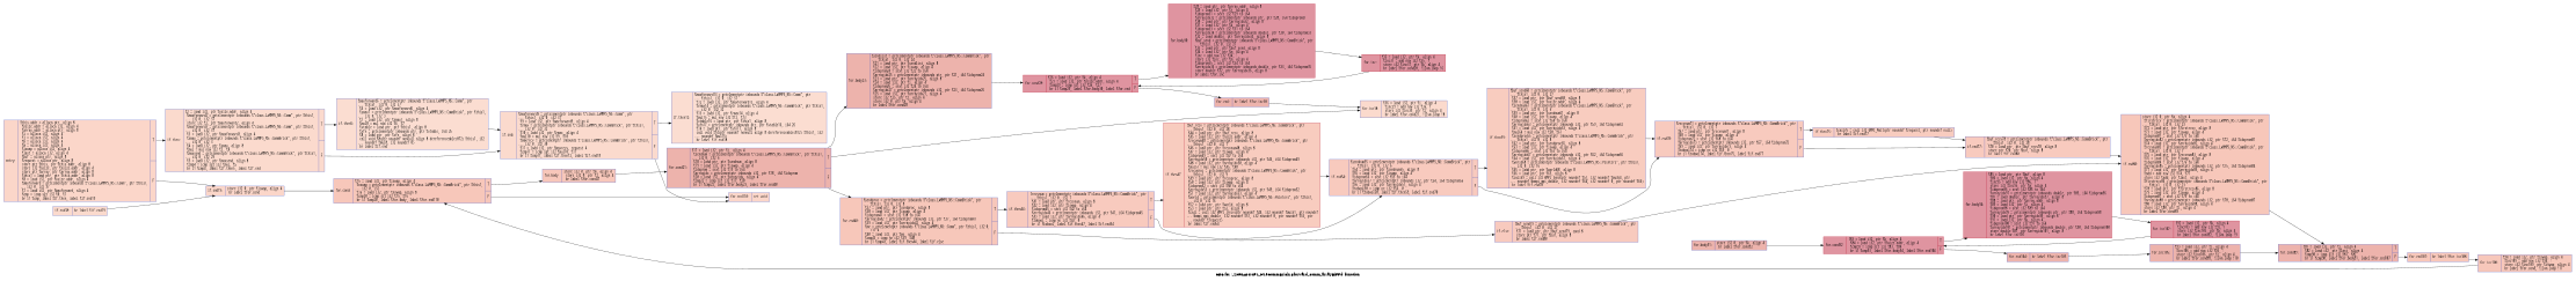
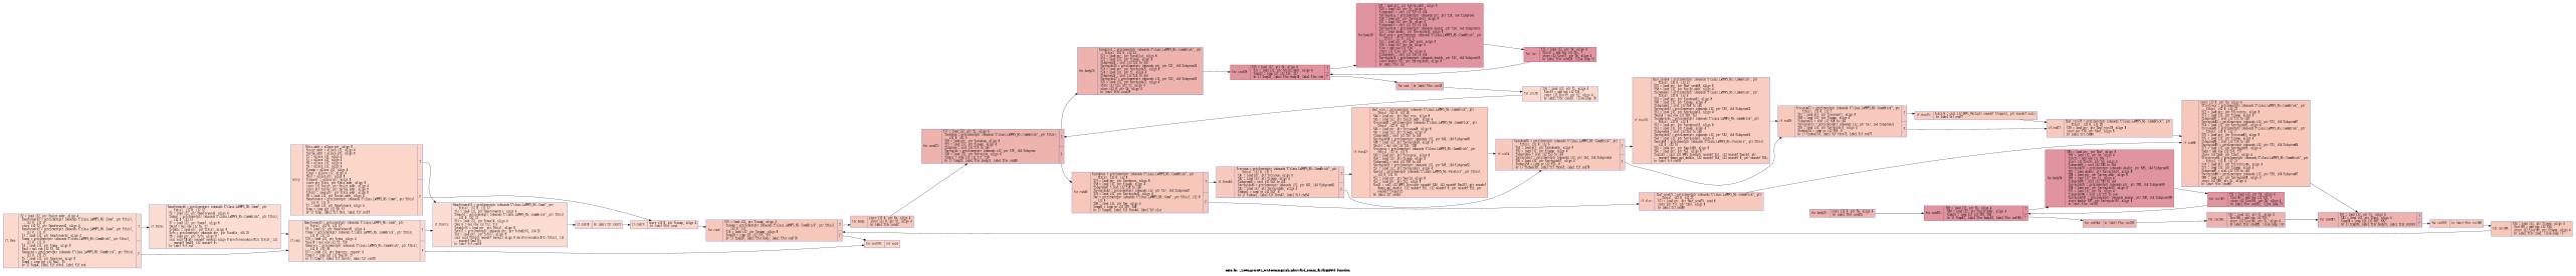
  digraph {
    label="CFG for '_ZN9LAMMPS_NS9CommBrick18forward_comm_arrayEiPPd' function"
    rankdir=LR
    node [color="#3d50c3ff" fillcolor="#d6524470" fontname=Courier shape=record style=filled]
    n1 [fillcolor="#f6a38570" label="{entry:\l|  %this.addr = alloca ptr, align 8\l  %nsize.addr = alloca i32, align 4\l  %array.addr = alloca ptr, align 8\l  %i = alloca i32, align 4\l  %j = alloca i32, align 4\l  %k = alloca i32, align 4\l  %m = alloca i32, align 4\l  %iswap = alloca i32, align 4\l  %last = alloca i32, align 4\l  %buf = alloca ptr, align 8\l  %request = alloca ptr, align 8\l  store ptr %this, ptr %this.addr, align 8\l  store i32 %nsize, ptr %nsize.addr, align 4\l  store ptr %array, ptr %array.addr, align 8\l  %this1 = load ptr, ptr %this.addr, align 8\l  %0 = load i32, ptr %nsize.addr, align 4\l  %maxforward = getelementptr inbounds %\"class.LAMMPS_NS::Comm\", ptr %this1,\l... i32 0, i32 37\l  %1 = load i32, ptr %maxforward, align 4\l  %cmp = icmp sgt i32 %0, %1\l  br i1 %cmp, label %if.then, label %if.end19\l|{<s0>T|<s1>F}}"]
    n2 [fillcolor="#f7ac8e70" label="{if.then:\l|  %2 = load i32, ptr %nsize.addr, align 4\l  %maxforward2 = getelementptr inbounds %\"class.LAMMPS_NS::Comm\", ptr %this1,\l... i32 0, i32 37\l  store i32 %2, ptr %maxforward2, align 4\l  %maxforward3 = getelementptr inbounds %\"class.LAMMPS_NS::Comm\", ptr %this1,\l... i32 0, i32 37\l  %3 = load i32, ptr %maxforward3, align 4\l  %smax = getelementptr inbounds %\"class.LAMMPS_NS::CommBrick\", ptr %this1,\l... i32 0, i32 31\l  %4 = load i32, ptr %smax, align 8\l  %mul = mul nsw i32 %3, %4\l  %maxsend = getelementptr inbounds %\"class.LAMMPS_NS::CommBrick\", ptr %this1,\l... i32 0, i32 29\l  %5 = load i32, ptr %maxsend, align 8\l  %cmp4 = icmp sgt i32 %mul, %5\l  br i1 %cmp4, label %if.then5, label %if.end\l|{<s0>T|<s1>F}}"]
    n3 [fillcolor="#f6a38570" label="{if.end19:\l|  store i32 0, ptr %iswap, align 4\l  br label %for.cond\l}"]
    n4 [fillcolor="#f7b39670" label="{if.then5:\l|  %maxforward6 = getelementptr inbounds %\"class.LAMMPS_NS::Comm\", ptr\l... %this1, i32 0, i32 37\l  %6 = load i32, ptr %maxforward6, align 4\l  %smax7 = getelementptr inbounds %\"class.LAMMPS_NS::CommBrick\", ptr %this1,\l... i32 0, i32 31\l  %7 = load i32, ptr %smax7, align 8\l  %mul8 = mul nsw i32 %6, %7\l  %vtable = load ptr, ptr %this1, align 8\l  %vfn = getelementptr inbounds ptr, ptr %vtable, i64 25\l  %8 = load ptr, ptr %vfn, align 8\l  call void %8(ptr noundef nonnull align 8 dereferenceable(872) %this1, i32\l... noundef %mul8, i32 noundef 0)\l  br label %if.end\l}"]
    n5 [fillcolor="#f7ac8e70" label="{if.end:\l|  %maxforward9 = getelementptr inbounds %\"class.LAMMPS_NS::Comm\", ptr\l... %this1, i32 0, i32 37\l  %9 = load i32, ptr %maxforward9, align 4\l  %rmax = getelementptr inbounds %\"class.LAMMPS_NS::CommBrick\", ptr %this1,\l... i32 0, i32 32\l  %10 = load i32, ptr %rmax, align 4\l  %mul10 = mul nsw i32 %9, %10\l  %maxrecv = getelementptr inbounds %\"class.LAMMPS_NS::CommBrick\", ptr %this1,\l... i32 0, i32 30\l  %11 = load i32, ptr %maxrecv, request 4\l  %cmp11 = icmp sgt i32 %mul10, %11\l  br i1 %cmp11, label %if.then12, label %if.end18\l|{<s0>T|<s1>F}}"]
    n6 [fillcolor="#ec7f6370" label="{for.cond:\l|  %15 = load i32, ptr %iswap, align 4\l  %nswap = getelementptr inbounds %\"class.LAMMPS_NS::CommBrick\", ptr %this1,\l... i32 0, i32 1\l  %16 = load i32, ptr %nswap, align 8\l  %cmp20 = icmp slt i32 %15, %16\l  br i1 %cmp20, label %for.body, label %for.end110\l|{<s0>T|<s1>F}}"]
    n7 [fillcolor="#f7b39670" label="{if.then12:\l|  %maxforward13 = getelementptr inbounds %\"class.LAMMPS_NS::Comm\", ptr\l... %this1, i32 0, i32 37\l  %12 = load i32, ptr %maxforward13, align 4\l  %rmax14 = getelementptr inbounds %\"class.LAMMPS_NS::CommBrick\", ptr %this1,\l... i32 0, i32 32\l  %13 = load i32, ptr %rmax14, align 4\l  %mul15 = mul nsw i32 %12, %13\l  %vtable16 = load ptr, ptr %this1, align 8\l  %vfn17 = getelementptr inbounds ptr, ptr %vtable16, i64 26\l  %14 = load ptr, ptr %vfn17, align 8\l  call void %14(ptr noundef nonnull align 8 dereferenceable(872) %this1, i32\l... noundef %mul15)\l  br label %if.end18\l}"]
    n8 [fillcolor="#f6a38570" label="{for.end110:\l|  ret void\l}"]
    n9 [fillcolor="#ec7f6370" label="{for.body:\l|  store i32 0, ptr %m, align 4\l  store i32 0, ptr %i, align 4\l  br label %for.cond21\l}"]
    n10 [fillcolor="#f7ac8e70" label="{if.end18:\l|  br label %if.end19\l}"]
    n11 [label="{for.cond21:\l|  %17 = load i32, ptr %i, align 4\l  %sendnum = getelementptr inbounds %\"class.LAMMPS_NS::CommBrick\", ptr %this1,\l... i32 0, i32 6\l  %18 = load ptr, ptr %sendnum, align 8\l  %19 = load i32, ptr %iswap, align 4\l  %idxprom = sext i32 %19 to i64\l  %arrayidx = getelementptr inbounds i32, ptr %18, i64 %idxprom\l  %20 = load i32, ptr %arrayidx, align 4\l  %cmp22 = icmp slt i32 %17, %20\l  br i1 %cmp22, label %for.body23, label %for.end40\l|{<s0>T|<s1>F}}"]
    n12 [label="{for.body23:\l|  %sendlist = getelementptr inbounds %\"class.LAMMPS_NS::CommBrick\", ptr\l... %this1, i32 0, i32 24\l  %21 = load ptr, ptr %sendlist, align 8\l  %22 = load i32, ptr %iswap, align 4\l  %idxprom24 = sext i32 %22 to i64\l  %arrayidx25 = getelementptr inbounds ptr, ptr %21, i64 %idxprom24\l  %23 = load ptr, ptr %arrayidx25, align 8\l  %24 = load i32, ptr %i, align 4\l  %idxprom26 = sext i32 %24 to i64\l  %arrayidx27 = getelementptr inbounds i32, ptr %23, i64 %idxprom26\l  %25 = load i32, ptr %arrayidx27, align 4\l  store i32 %25, ptr %j, align 4\l  store i32 0, ptr %k, align 4\l  br label %for.cond28\l}"]
    n13 [fillcolor="#ec7f6370" label="{for.end40:\l|  %sendproc = getelementptr inbounds %\"class.LAMMPS_NS::CommBrick\", ptr\l... %this1, i32 0, i32 8\l  %37 = load ptr, ptr %sendproc, align 8\l  %38 = load i32, ptr %iswap, align 4\l  %idxprom41 = sext i32 %38 to i64\l  %arrayidx42 = getelementptr inbounds i32, ptr %37, i64 %idxprom41\l  %39 = load i32, ptr %arrayidx42, align 4\l  %me = getelementptr inbounds %\"class.LAMMPS_NS::Comm\", ptr %this1, i32 0,\l... i32 4\l  %40 = load i32, ptr %me, align 4\l  %cmp43 = icmp ne i32 %39, %40\l  br i1 %cmp43, label %if.then44, label %if.else\l|{<s0>T|<s1>F}}"]
    n14 [color="#b70d28ff" fillcolor="#b70d2870" label="{for.cond28:\l|  %26 = load i32, ptr %k, align 4\l  %27 = load i32, ptr %nsize.addr, align 4\l  %cmp29 = icmp slt i32 %26, %27\l  br i1 %cmp29, label %for.body30, label %for.end\l|{<s0>T|<s1>F}}"]
    n15 [fillcolor="#ef886b70" label="{if.then44:\l|  %recvnum = getelementptr inbounds %\"class.LAMMPS_NS::CommBrick\", ptr\l... %this1, i32 0, i32 7\l  %41 = load ptr, ptr %recvnum, align 8\l  %42 = load i32, ptr %iswap, align 4\l  %idxprom45 = sext i32 %42 to i64\l  %arrayidx46 = getelementptr inbounds i32, ptr %41, i64 %idxprom45\l  %43 = load i32, ptr %arrayidx46, align 4\l  %tobool = icmp ne i32 %43, 0\l  br i1 %tobool, label %if.then47, label %if.end54\l|{<s0>T|<s1>F}}"]
    n16 [fillcolor="#ef886b70" label="{if.else:\l|  %buf_send79 = getelementptr inbounds %\"class.LAMMPS_NS::CommBrick\", ptr\l... %this1, i32 0, i32 27\l  %71 = load ptr, ptr %buf_send79, cond 8\l  store ptr %71, ptr %buf, align 8\l  br label %if.end80\l}"]
    n17 [color="#b70d28ff" fillcolor="#b70d2870" label="{for.body30:\l|  %28 = load ptr, ptr %array.addr, align 8\l  %29 = load i32, ptr %j, align 4\l  %idxprom31 = sext i32 %29 to i64\l  %arrayidx32 = getelementptr inbounds ptr, ptr %28, i64 %idxprom31\l  %30 = load ptr, ptr %arrayidx32, align 8\l  %31 = load i32, ptr %k, align 4\l  %idxprom33 = sext i32 %31 to i64\l  %arrayidx34 = getelementptr inbounds double, ptr %30, i64 %idxprom33\l  %32 = load double, ptr %arrayidx34, align 8\l  %buf_send = getelementptr inbounds %\"class.LAMMPS_NS::CommBrick\", ptr\l... %this1, i32 0, i32 27\l  %33 = load ptr, ptr %buf_send, align 8\l  %34 = load i32, ptr %m, align 4\l  %inc = add nsw i32 %34, 1\l  store i32 %inc, ptr %m, align 4\l  %idxprom35 = sext i32 %34 to i64\l  %arrayidx36 = getelementptr inbounds double, ptr %33, i64 %idxprom35\l  store double %32, ptr %arrayidx36, align 8\l  br label %for.inc\l}"]
    n18 [label="{for.end:\l|  br label %for.inc38\l}"]
    n19 [color="#b70d28ff" fillcolor="#f08b6e70" label="{if.then47:\l|  %buf_recv = getelementptr inbounds %\"class.LAMMPS_NS::CommBrick\", ptr\l... %this1, i32 0, i32 28\l  %44 = load ptr, ptr %buf_recv, align 8\l  %45 = load i32, ptr %nsize.addr, align 4\l  %recvnum48 = getelementptr inbounds %\"class.LAMMPS_NS::CommBrick\", ptr\l... %this1, i32 0, i32 7\l  %46 = load ptr, ptr %recvnum48, align 8\l  %47 = load i32, ptr %iswap, align 4\l  %idxprom49 = sext i32 %47 to i64\l  %arrayidx50 = getelementptr inbounds i32, ptr %46, i64 %idxprom49\l  %48 = load i32, ptr %arrayidx50, align 4\l  %mul51 = mul nsw i32 %45, %48\l  %recvproc = getelementptr inbounds %\"class.LAMMPS_NS::CommBrick\", ptr\l... %this1, i32 0, i32 9\l  %49 = load ptr, ptr %recvproc, align 8\l  %50 = load i32, ptr %iswap, align 4\l  %idxprom52 = sext i32 %50 to i64\l  %arrayidx53 = getelementptr inbounds i32, ptr %49, i64 %idxprom52\l  %51 = load i32, ptr %arrayidx53, align 4\l  %world = getelementptr inbounds %\"class.LAMMPS_NS::Pointers\", ptr %this1,\l... i32 0, i32 16\l  %52 = load ptr, ptr %world, align 8\l  %53 = load ptr, ptr %52, align 8\l  %call = call i32 @MPI_Irecv(ptr noundef %44, i32 noundef %mul51, ptr noundef\l... @ompi_mpi_double, i32 noundef %51, i32 noundef 0, ptr noundef %53, ptr\l... noundef %request)\l  br label %if.end54\l}"]
    n20 [fillcolor="#ef886b70" label="{if.end54:\l|  %sendnum55 = getelementptr inbounds %\"class.LAMMPS_NS::CommBrick\", ptr\l... %this1, i32 0, i32 6\l  %54 = load ptr, ptr %sendnum55, align 8\l  %55 = load i32, ptr %iswap, align 4\l  %idxprom56 = sext i32 %55 to i64\l  %arrayidx57 = getelementptr inbounds i32, ptr %54, i64 %idxprom56\l  %56 = load i32, ptr %arrayidx57, align 4\l  %tobool58 = icmp ne i32 %56, 0\l  br i1 %tobool58, label %if.then59, label %if.end70\l|{<s0>T|<s1>F}}"]
    n21 [fillcolor="#ec7f6370" label="{if.end80:\l|  store i32 0, ptr %m, align 4\l  %firstrecv = getelementptr inbounds %\"class.LAMMPS_NS::CommBrick\", ptr\l... %this1, i32 0, i32 23\l  %72 = load ptr, ptr %firstrecv, align 8\l  %73 = load i32, ptr %iswap, align 4\l  %idxprom81 = sext i32 %73 to i64\l  %arrayidx82 = getelementptr inbounds i32, ptr %72, i64 %idxprom81\l  %74 = load i32, ptr %arrayidx82, align 4\l  %recvnum83 = getelementptr inbounds %\"class.LAMMPS_NS::CommBrick\", ptr\l... %this1, i32 0, i32 7\l  %75 = load ptr, ptr %recvnum83, align 8\l  %76 = load i32, ptr %iswap, align 4\l  %idxprom84 = sext i32 %76 to i64\l  %arrayidx85 = getelementptr inbounds i32, ptr %75, i64 %idxprom84\l  %77 = load i32, ptr %arrayidx85, align 4\l  %add = add nsw i32 %74, %77\l  store i32 %add, ptr %last, align 4\l  %firstrecv86 = getelementptr inbounds %\"class.LAMMPS_NS::CommBrick\", ptr\l... %this1, i32 0, i32 23\l  %78 = load ptr, ptr %firstrecv86, align 8\l  %79 = load i32, ptr %iswap, align 4\l  %idxprom87 = sext i32 %79 to i64\l  %arrayidx88 = getelementptr inbounds i32, ptr %78, i64 %idxprom87\l  %80 = load i32, ptr %arrayidx88, align 4\l  store i32 %80, ptr %i, align 4\l  br label %for.cond89\l}"]
    n22 [color="#b70d28ff" fillcolor="#b70d2870" label="{for.inc:\l|  %35 = load i32, ptr %k, align 4\l  %inc37 = add nsw i32 %35, 1\l  store i32 %inc37, ptr %k, align 4\l  br label %for.cond28, !llvm.loop !6\l}"]
    n23 [fillcolor="#f7ac8e70" label="{for.inc38:\l|  %36 = load i32, ptr %i, align 4\l  %inc39 = add nsw i32 %36, 1\l  store i32 %inc39, ptr %i, align 4\l  br label %for.cond21, !llvm.loop !8\l}"]
    n24 [fillcolor="#f08b6e70" label="{if.then59:\l|  %buf_send60 = getelementptr inbounds %\"class.LAMMPS_NS::CommBrick\", ptr\l... %this1, i32 0, i32 27\l  %57 = load ptr, ptr %buf_send60, align 8\l  %58 = load i32, ptr %nsize.addr, align 4\l  %sendnum61 = getelementptr inbounds %\"class.LAMMPS_NS::CommBrick\", ptr\l... %this1, i32 0, i32 6\l  %59 = load ptr, ptr %sendnum61, align 8\l  %60 = load i32, ptr %iswap, align 4\l  %idxprom62 = sext i32 %60 to i64\l  %arrayidx63 = getelementptr inbounds i32, ptr %59, i64 %idxprom62\l  %61 = load i32, ptr %arrayidx63, align 4\l  %mul64 = mul nsw i32 %58, %61\l  %sendproc65 = getelementptr inbounds %\"class.LAMMPS_NS::CommBrick\", ptr\l... %this1, i32 0, i32 8\l  %62 = load ptr, ptr %sendproc65, align 8\l  %63 = load i32, ptr %iswap, align 4\l  %idxprom66 = sext i32 %63 to i64\l  %arrayidx67 = getelementptr inbounds i32, ptr %62, i64 %idxprom66\l  %64 = load i32, ptr %arrayidx67, align 4\l  %world68 = getelementptr inbounds %\"class.LAMMPS_NS::Pointers\", ptr %this1,\l... i32 0, i32 16\l  %65 = load ptr, ptr %world68, align 8\l  %66 = load ptr, ptr %65, align 8\l  %call69 = call i32 @MPI_Send(ptr noundef %57, i32 noundef %mul64, ptr\l... noundef @ompi_mpi_double, i32 noundef %64, i32 noundef 0, ptr noundef %66)\l  br label %if.end70\l}"]
    n25 [fillcolor="#ef886b70" label="{if.end70:\l|  %recvnum71 = getelementptr inbounds %\"class.LAMMPS_NS::CommBrick\", ptr\l... %this1, i32 0, i32 7\l  %67 = load ptr, ptr %recvnum71, align 8\l  %68 = load i32, ptr %iswap, align 4\l  %idxprom72 = sext i32 %68 to i64\l  %arrayidx73 = getelementptr inbounds i32, ptr %67, i64 %idxprom72\l  %69 = load i32, ptr %arrayidx73, align 4\l  %tobool74 = icmp ne i32 %69, 0\l  br i1 %tobool74, label %if.then75, label %if.end77\l|{<s0>T|<s1>F}}"]
    n26 [label="{for.cond89:\l|  %81 = load i32, ptr %i, align 4\l  %82 = load i32, ptr %last, align 4\l  %cmp90 = icmp slt i32 %81, %82\l  br i1 %cmp90, label %for.body91, label %for.end107\l|{<s0>T|<s1>F}}"]
    n27 [fillcolor="#f08b6e70" label="{if.then75:\l|  %call76 = call i32 @MPI_Wait(ptr noundef %request, ptr noundef null)\l  br label %if.end77\l}"]
    n28 [fillcolor="#ef886b70" label="{if.end77:\l|  %buf_recv78 = getelementptr inbounds %\"class.LAMMPS_NS::CommBrick\", ptr\l... %this1, i32 0, i32 28\l  %70 = load ptr, ptr %buf_recv78, align 8\l  store ptr %70, ptr %buf, align 8\l  br label %if.end80\l}"]
    n29 [fillcolor="#ec7f6370" label="{for.end107:\l|  br label %for.inc108\l}"]
    n30 [label="{for.body91:\l|  store i32 0, ptr %k, align 4\l  br label %for.cond92\l}"]
    n31 [color="#b70d28ff" fillcolor="#b70d2870" label="{for.cond92:\l|  %83 = load i32, ptr %k, align 4\l  %84 = load i32, ptr %nsize.addr, align 4\l  %cmp93 = icmp slt i32 %83, %84\l  br i1 %cmp93, label %for.body94, label %for.end104\l|{<s0>T|<s1>F}}"]
    n32 [fillcolor="#ec7f6370" label="{for.inc108:\l|  %94 = load i32, ptr %iswap, align 4\l  %inc109 = add nsw i32 %94, 1\l  store i32 %inc109, ptr %iswap, align 4\l  br label %for.cond, !llvm.loop !11\l}"]
    n33 [color="#b70d28ff" fillcolor="#b70d2870" label="{for.body94:\l|  %85 = load ptr, ptr %buf, align 8\l  %86 = load i32, ptr %m, align 4\l  %inc95 = add nsw i32 %86, 1\l  store i32 %inc95, ptr %m, align 4\l  %idxprom96 = sext i32 %86 to i64\l  %arrayidx97 = getelementptr inbounds double, ptr %85, i64 %idxprom96\l  %87 = load double, ptr %arrayidx97, align 8\l  %88 = load ptr, ptr %array.addr, align 8\l  %89 = load i32, ptr %i, align 4\l  %idxprom98 = sext i32 %89 to i64\l  %arrayidx99 = getelementptr inbounds ptr, ptr %88, i64 %idxprom98\l  %90 = load ptr, ptr %arrayidx99, align 8\l  %91 = load i32, ptr %k, align 4\l  %idxprom100 = sext i32 %91 to i64\l  %arrayidx101 = getelementptr inbounds double, ptr %90, i64 %idxprom100\l  store double %87, ptr %arrayidx101, align 8\l  br label %for.inc102\l}"]
    n34 [label="{for.end104:\l|  br label %for.inc105\l}"]
    n35 [color="#b70d28ff" fillcolor="#b70d2870" label="{for.inc102:\l|  %92 = load i32, ptr %k, align 4\l  %inc103 = add nsw i32 %92, 1\l  store i32 %inc103, ptr %k, align 4\l  br label %for.cond92, !llvm.loop !9\l}"]
    n36 [label="{for.inc105:\l|  %93 = load i32, ptr %i, align 4\l  %inc106 = add nsw i32 %93, 1\l  store i32 %inc106, ptr %i, align 4\l  br label %for.cond89, !llvm.loop !10\l}"]
-   n1 -> n2 [tailport=s0]
+   n1 -> n7 [tailport=s0]
    n1 -> n3 [tailport=s1]
    n2 -> n4 [tailport=s0]
    n2 -> n5 [tailport=s1]
    n3 -> n6
    n4 -> n5
    n5 -> n7 [tailport=s0]
    n5 -> n8 [tailport=s1]
    n6 -> n8 [tailport=s1]
    n6 -> n9 [tailport=s0]
+   n7 -> n10
    n9 -> n11
    n10 -> n3
    n11 -> n12 [tailport=s0]
    n11 -> n13 [tailport=s1]
    n12 -> n14
    n13 -> n15 [tailport=s0]
    n13 -> n16 [tailport=s1]
    n14 -> n17 [tailport=s0]
    n14 -> n18 [tailport=s1]
    n15 -> n19 [tailport=s0]
    n15 -> n20 [tailport=s1]
    n16 -> n21
    n17 -> n22
    n18 -> n23
    n19 -> n20
    n20 -> n24 [tailport=s0]
    n20 -> n25 [tailport=s1]
    n21 -> n26
    n22 -> n14
-   n11 -> n23
+   n23 -> n11
    n24 -> n25
    n25 -> n27 [tailport=s0]
    n25 -> n28 [tailport=s1]
    n26 -> n29 [tailport=s1]
    n27 -> n28
    n28 -> n21
    n29 -> n32
    n30 -> n31
    n31 -> n33 [tailport=s0]
    n31 -> n34 [tailport=s1]
    n32 -> n6
    n33 -> n35
    n34 -> n36
    n35 -> n31
    n36 -> n26
  }
